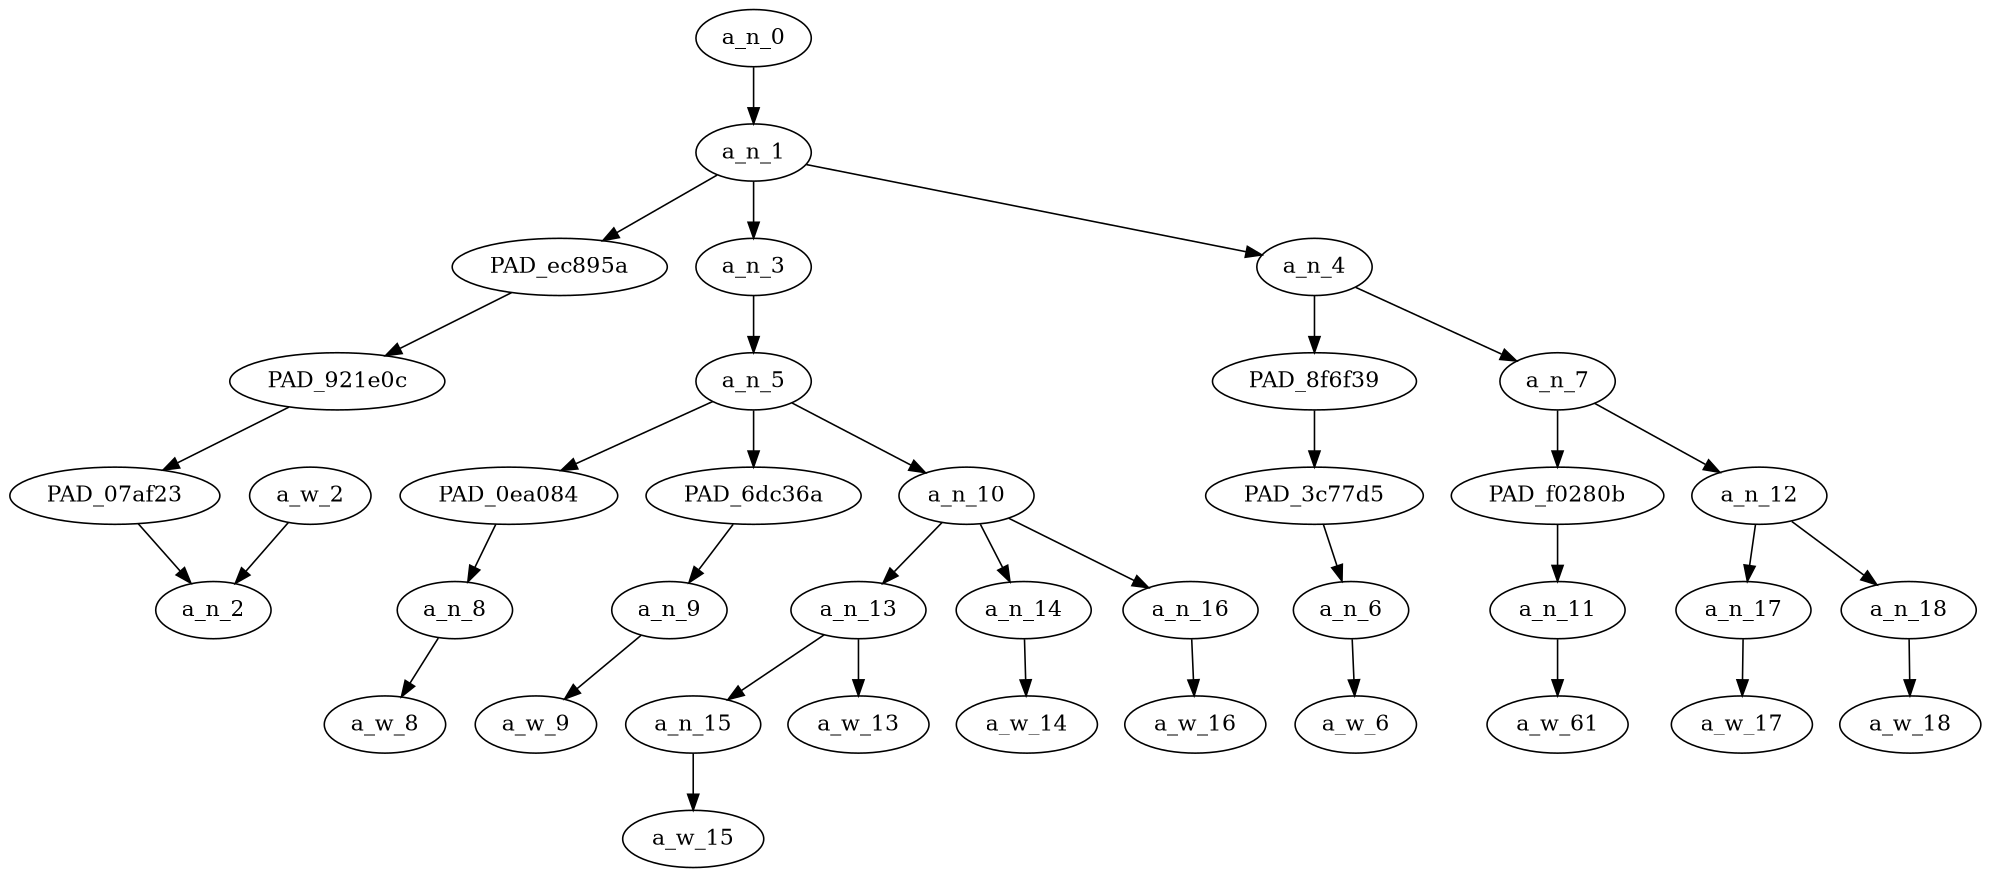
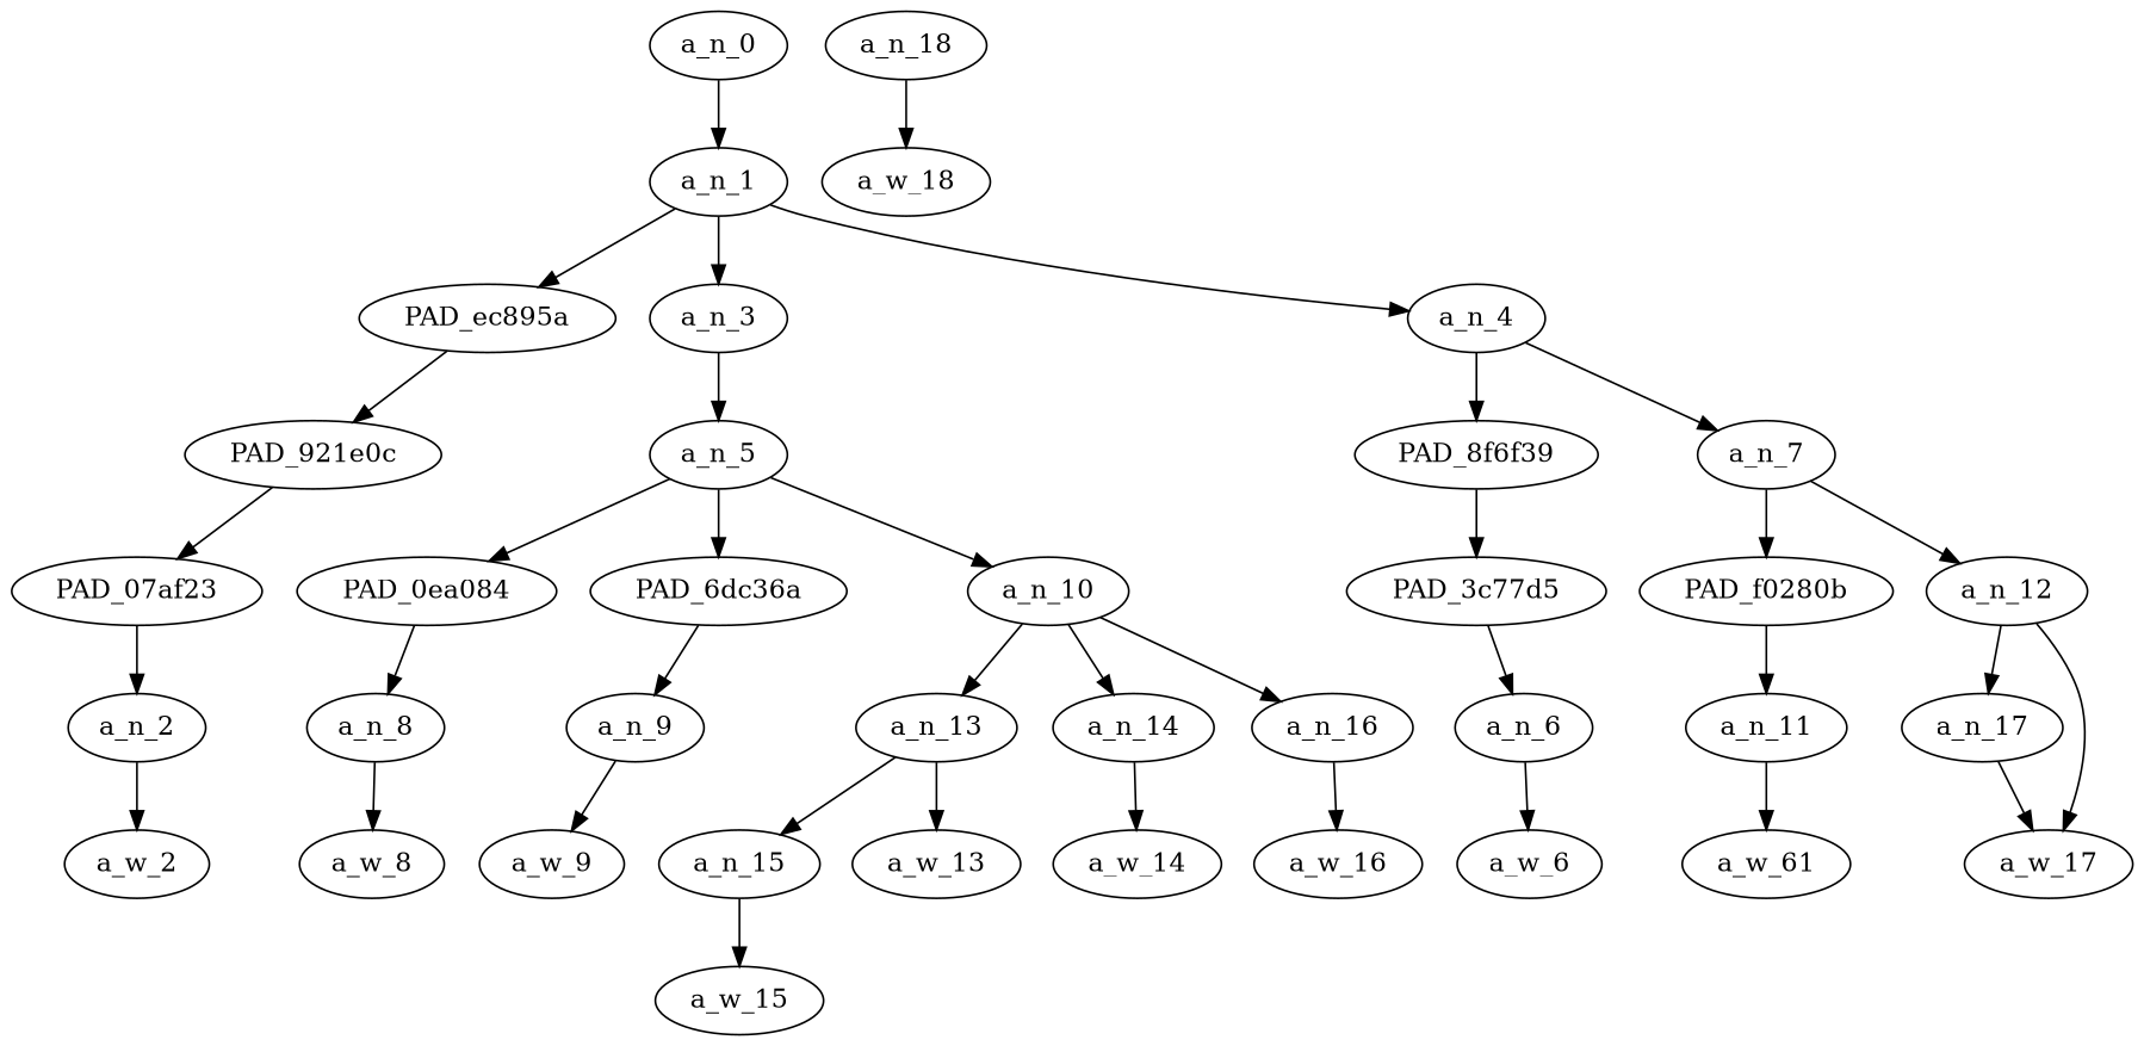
  strict digraph {
    node [div_dir=-1 index=0 level=1 text_span="[0]" value=0.13003697]
    a_n_0 [level=6 text_span="[0, 1, 2, 3, 4, 5, 6, 7, 8, 9, 10]" value=1.00000002]
    a_n_1 [level=5 text_span="[0, 1, 2, 3, 4, 5, 6, 7, 8, 9, 10]" value=0.99985669]
    PAD_ec895a [level=4]
    a_n_3 [index=1 level=4 text_span="[1, 2, 3, 4, 5, 6]" value=0.71924958]
    a_n_4 [index=2 level=4 text_span="[7, 8, 9, 10]" value=0.15042681]
    PAD_921e0c [level=3]
    a_n_5 [index=1 level=3 text_span="[1, 2, 3, 4, 5, 6]" value=0.71924761]
    PAD_8f6f39 [div_dir=1 index=2 level=3 text_span="[7]" value=0.03583383]
    a_n_7 [index=3 level=3 text_span="[8, 9, 10]" value=0.11450243]
    PAD_07af23 [level=2]
    PAD_0ea084 [index=1 level=2 text_span="[1]" value=0.05002374]
    PAD_6dc36a [div_dir=1 index=2 level=2 text_span="[2]" value=0.04212155]
    a_n_10 [index=3 level=2 text_span="[3, 4, 5, 6]" value=0.62710035]
    PAD_3c77d5 [div_dir=1 index=4 level=2 text_span="[7]" value=0.03583383]
    PAD_f0280b [index=5 level=2 text_span="[8]" value=0.03012185]
    a_n_12 [index=6 level=2 text_span="[9, 10]" value=0.08423735]
    a_n_2
    a_w_2 [div_dir=0 level=0 value=loll]
    a_n_8 [index=1 text_span="[1]" value=0.05002374]
    a_n_9 [div_dir=1 index=2 text_span="[2]" value=0.04212155]
    a_n_13 [div_dir=1 index=3 text_span="[3]" value=0.04563809]
    a_n_14 [div_dir=1 index=4 text_span="[4]" value=0.29413011]
    a_n_16 [index=6 text_span="[6]" value=0.24291721]
    a_w_8 [div_dir=0 index=1 level=0 text_span="[1]" value=calling]
    a_w_9 [div_dir=0 index=2 level=0 text_span="[2]" value=me]
    a_n_15 [div_dir=1 index=5 text_span="[5]" value=0.04440451]
    a_w_13 [div_dir=0 index=3 level=0 text_span="[3]" value=a]
    a_w_14 [div_dir=0 index=4 level=0 text_span="[4]" value=zhid]
    a_w_15 [div_dir=0 index=5 level=0 text_span="[5]" value=and]
    a_w_16 [div_dir=0 index=6 level=0 text_span="[6]" value=pedophile]
    a_n_6 [div_dir=1 index=7 text_span="[7]" value=0.03583383]
    a_n_11 [index=8 text_span="[8]" value=0.03012185]
    a_n_17 [index=9 text_span="[9]" value=0.03591093]
    a_n_18 [index=10 text_span="[10]" value=0.04817770]
    a_w_6 [div_dir=0 index=7 level=0 text_span="[7]" value=when]
    n36 [div_dir=0 index=8 label=a_w_61 level=0 text_span="[8]" value=i]
    a_w_17 [div_dir=0 index=9 level=0 text_span="[9]" value=am]
    a_w_18 [div_dir=0 index=10 level=0 text_span="[10]" value=neither]
    a_n_0 -> a_n_1
    a_n_1 -> PAD_ec895a
    a_n_1 -> a_n_3
    a_n_1 -> a_n_4
    PAD_ec895a -> PAD_921e0c
    a_n_3 -> a_n_5
    a_n_4 -> PAD_8f6f39
    a_n_4 -> a_n_7
    PAD_921e0c -> PAD_07af23
    a_n_5 -> PAD_0ea084
    a_n_5 -> PAD_6dc36a
    a_n_5 -> a_n_10
    PAD_8f6f39 -> PAD_3c77d5
    a_n_7 -> PAD_f0280b
    a_n_7 -> a_n_12
    PAD_07af23 -> a_n_2
    PAD_0ea084 -> a_n_8
    PAD_6dc36a -> a_n_9
    a_n_10 -> a_n_13
    a_n_10 -> a_n_14
    a_n_10 -> a_n_16
    PAD_3c77d5 -> a_n_6
    PAD_f0280b -> a_n_11
    a_n_12 -> a_n_17
-   a_n_12 -> a_n_18
-   a_w_2 -> a_n_2
+   a_n_12 -> a_w_17
+   a_n_2 -> a_w_2
    a_n_8 -> a_w_8
    a_n_9 -> a_w_9
    a_n_13 -> a_n_15
    a_n_13 -> a_w_13
    a_n_14 -> a_w_14
    a_n_16 -> a_w_16
    a_n_15 -> a_w_15
    a_n_6 -> a_w_6
    a_n_11 -> n36
    a_n_17 -> a_w_17
    a_n_18 -> a_w_18
  }
